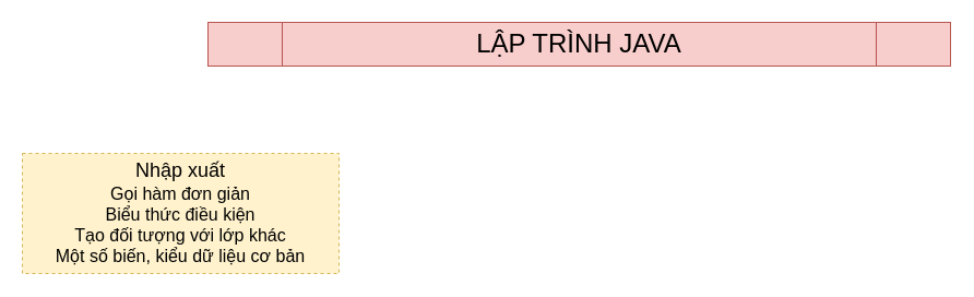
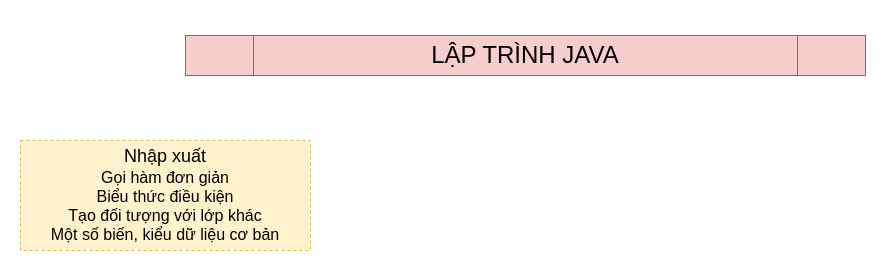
  <mxCell id="0" />
  <mxCell id="1" parent="0" />
  <mxCell id="2" value="&lt;font style=&quot;font-size: 18px;&quot;&gt;Nhập xuất&lt;/font&gt;&lt;div&gt;&lt;font size=&quot;3&quot;&gt;Gọi hàm đơn giản&lt;/font&gt;&lt;/div&gt;&lt;div&gt;&lt;font size=&quot;3&quot;&gt;Biểu thức điều kiện&lt;/font&gt;&lt;/div&gt;&lt;div&gt;&lt;font size=&quot;3&quot;&gt;Tạo đối tượng với lớp khác&lt;/font&gt;&lt;/div&gt;&lt;div&gt;&lt;font size=&quot;3&quot;&gt;Một số biến, kiểu dữ liệu cơ bản&lt;/font&gt;&lt;/div&gt;" style="rounded=0;whiteSpace=wrap;html=1;fillColor=#fff2cc;strokeColor=#d6b656;dashed=1;" vertex="1" parent="1"><mxGeometry x="20" y="140" width="290" height="110" as="geometry" /></mxCell>
- <mxCell id="3" value="&lt;font style=&quot;font-size: 24px;&quot;&gt;LẬP TRÌNH JAVA&lt;/font&gt;" style="shape=process;whiteSpace=wrap;html=1;backgroundOutline=1;fillColor=#f8cecc;strokeColor=#b85450;" vertex="1" parent="1"><mxGeometry x="190" width="680" height="40" as="geometry" y="20" /></mxCell>
+ <mxCell id="3" value="&lt;font style=&quot;font-size: 24px;&quot;&gt;LẬP TRÌNH JAVA&lt;/font&gt;" style="shape=process;whiteSpace=wrap;html=1;backgroundOutline=1;fillColor=#f8cecc;strokeColor=#b85450;" vertex="1" parent="1"><mxGeometry x="185" y="35" width="680" height="40" as="geometry" /></mxCell>
